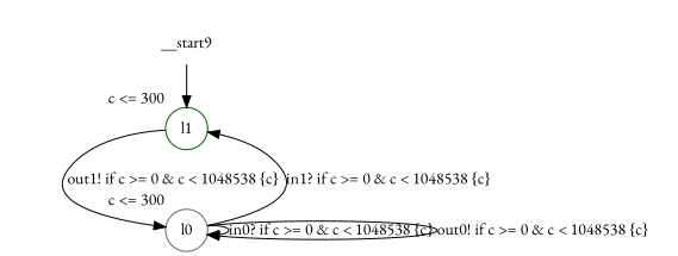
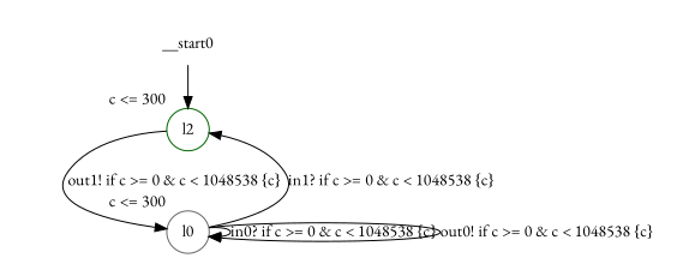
  digraph {
    fontname="EB Garamond"
    node [color=gray40 fontname="EB Garamond" shape=circle margin=0 xlabel="c <= 300"]
    edge [fontname="EB Garamond"]
-   __start0 [shape=none label=__start9 margin="" xlabel=""]
-   n2 [color=darkgreen label=l1]
+   __start0 [shape=none margin="" xlabel=""]
+   n2 [color=darkgreen label=l2]
    n3 [label=l0]
    __start0 -> n2
    n2 -> n3 [label="out1! if c >= 0 & c < 1048538 {c} "]
    n3 -> n2 [label="in1? if c >= 0 & c < 1048538 {c} "]
    n3 -> n3 [label="in0? if c >= 0 & c < 1048538 {c} "]
    n3 -> n3 [label="out0! if c >= 0 & c < 1048538 {c} "]
  }
